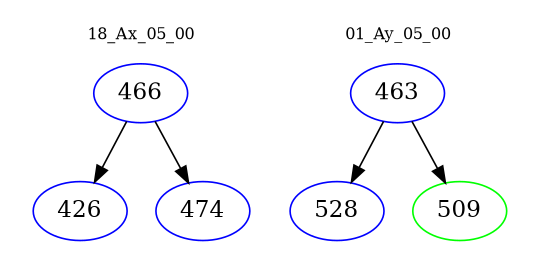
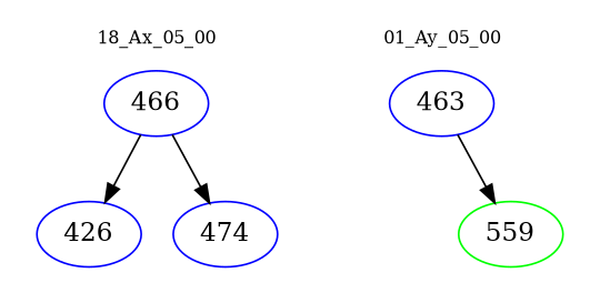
  digraph {
    node [color=blue]
    edge [color=black]
    n1 [label=466]
    n2 [label=426]
    n3 [label=474]
    n4 [label=463]
-   n5 [label=528]
-   n6 [color=green label=509]
+   n6 [color=green label=559]
    subgraph cluster_1 {
      color=white
      fontsize=10
      label="18_Ax_05_00"
      n1
      n2
      n3
    }
    subgraph cluster_2 {
      color=white
      fontsize=10
      label="01_Ay_05_00"
      n4
-     n5
      n6
    }
    n1 -> n2
    n1 -> n3
-   n4 -> n5
    n4 -> n6
  }
